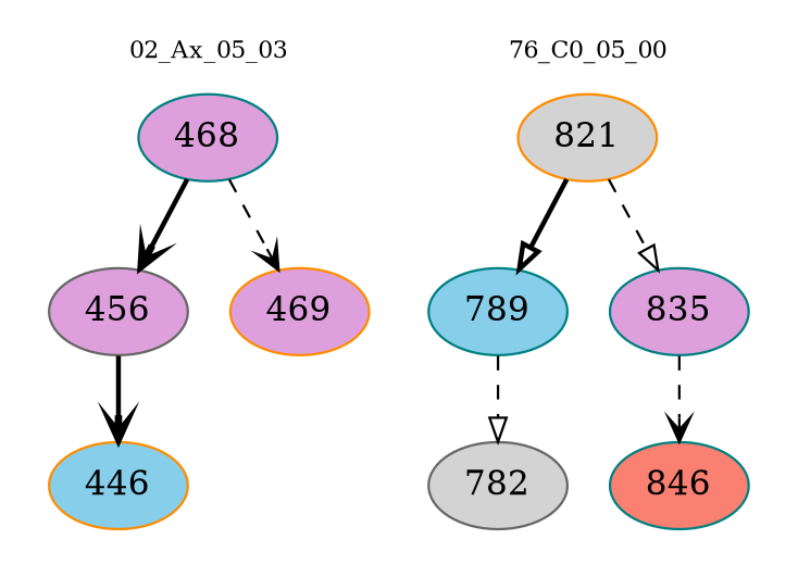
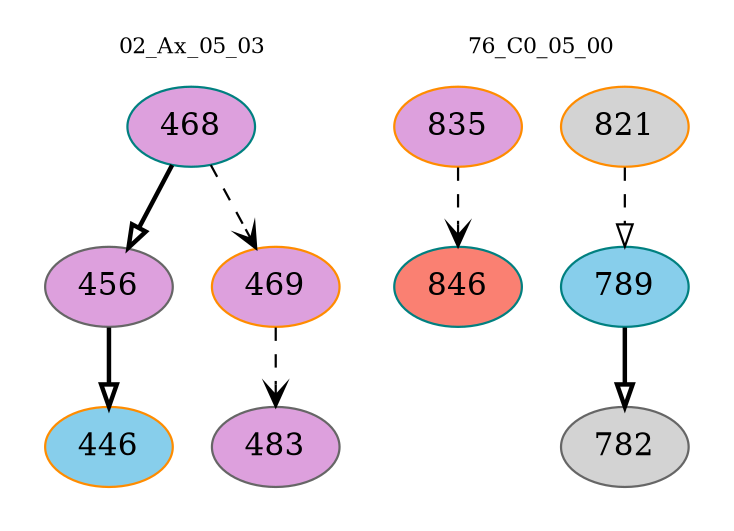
  digraph {
    node [color=teal fillcolor=plum style=filled]
    edge [arrowhead=onormal color=black style=dashed]
    n1 [label=468]
    n2 [color=gray40 label=456]
    n3 [color=darkorange label=469]
    n4 [color=darkorange fillcolor=skyblue label=446]
+   n5 [color=gray40 label=483]
    n6 [color=darkorange fillcolor=lightgrey label=821]
    n7 [fillcolor=skyblue label=789]
-   n8 [label=835]
+   n8 [color=darkorange label=835]
    n9 [color=gray40 fillcolor=lightgrey label=782]
    n10 [fillcolor=salmon label=846]
    subgraph cluster_1 {
      color=white
      fontsize=10
      label="02_Ax_05_03"
      n1
      n2
      n3
      n4
+     n5
    }
    subgraph cluster_2 {
      color=white
      fontsize=10
      label="76_C0_05_00"
      n6
      n7
      n8
      n9
      n10
    }
-   n1 -> n2 [arrowhead=vee style=bold]
+   n1 -> n2 [style=bold]
    n1 -> n3 [arrowhead=vee]
-   n2 -> n4 [arrowhead=vee style=bold]
-   n6 -> n7 [style=bold]
-   n6 -> n8
-   n7 -> n9
+   n2 -> n4 [style=bold]
+   n3 -> n5 [arrowhead=vee]
+   n6 -> n7
+   n7 -> n9 [style=bold]
    n8 -> n10 [arrowhead=vee]
  }
